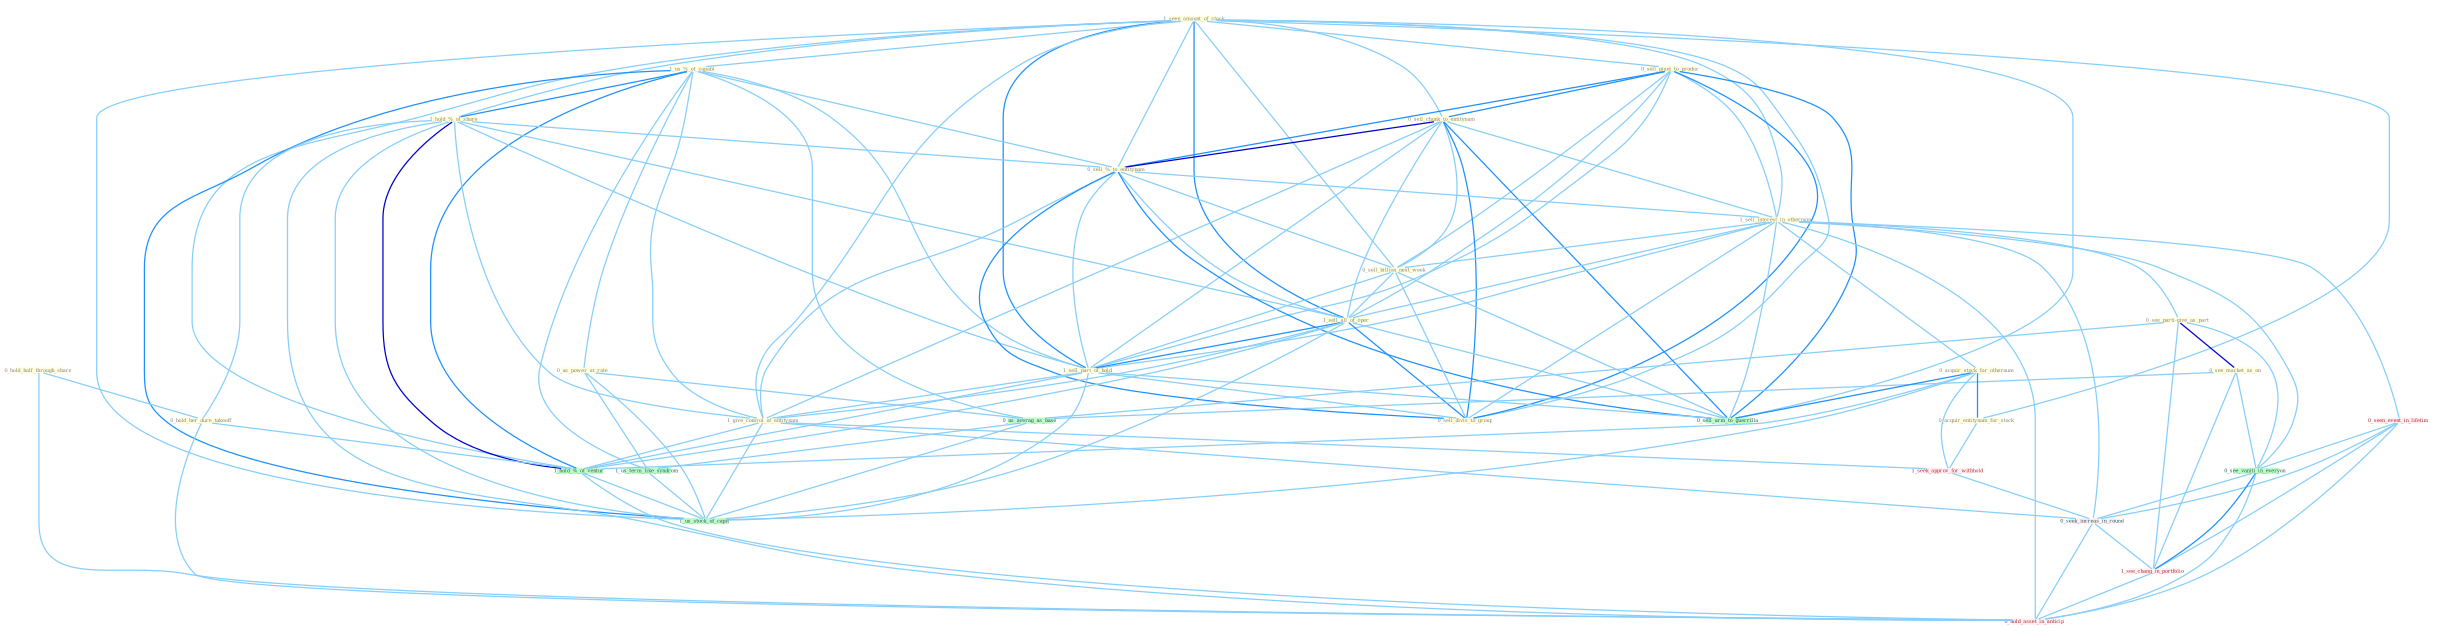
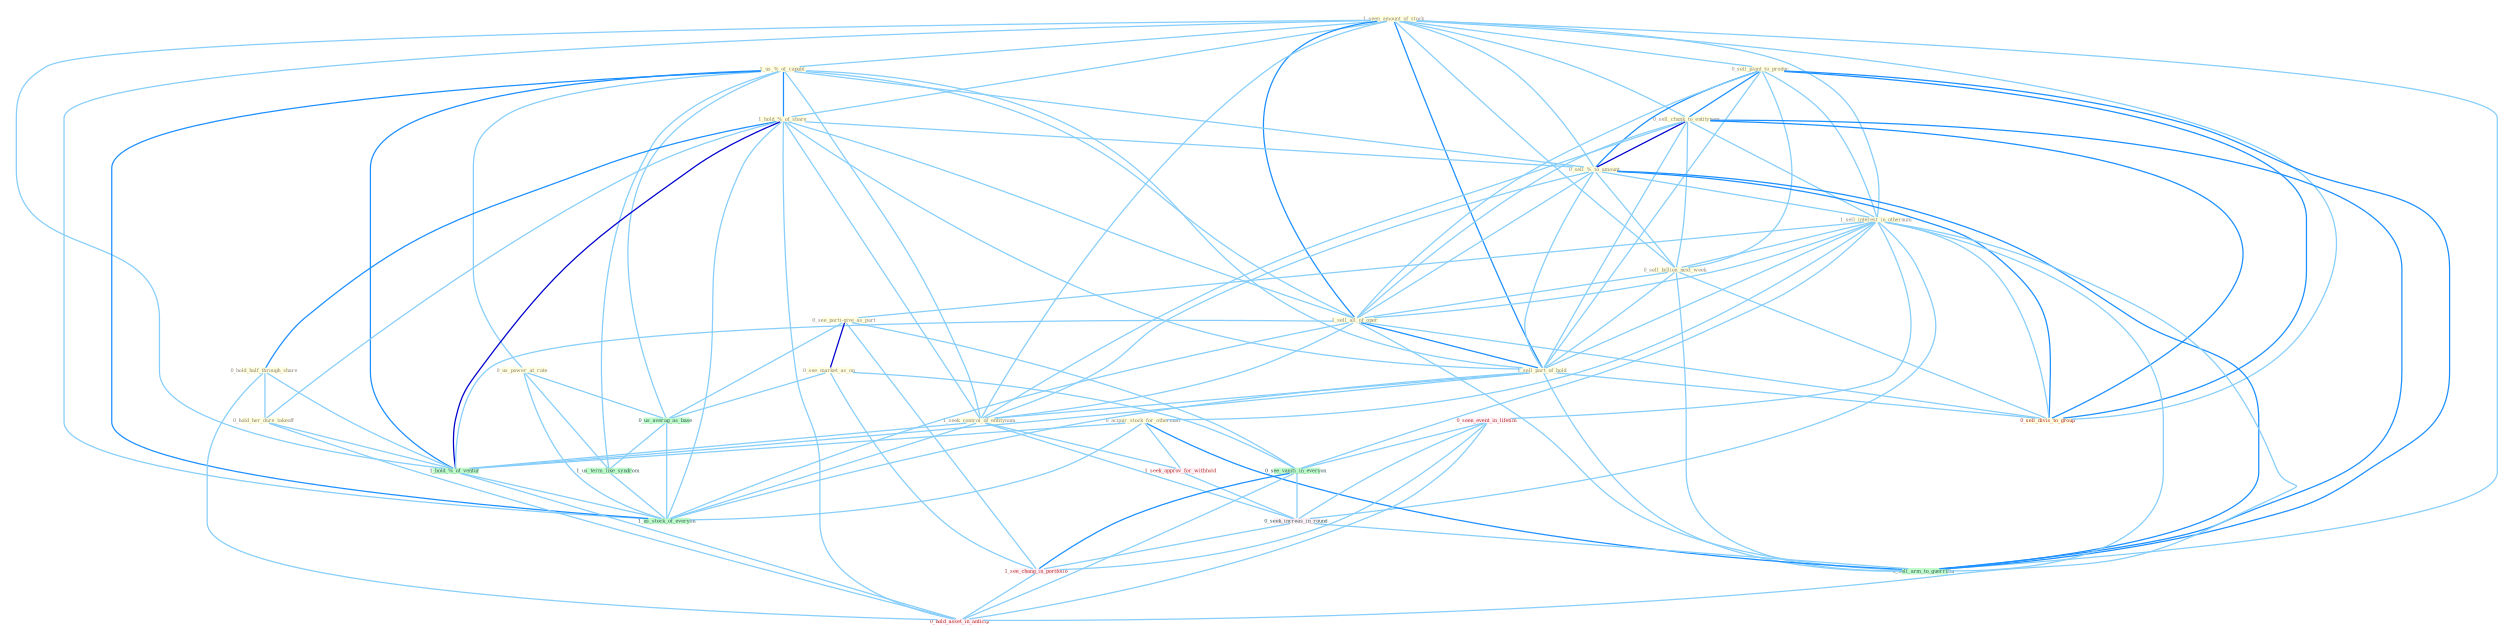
  graph {
    node [color="#ffffe0" fixedsize=true fontcolor="#8b7d6b" fontsize=4 shape=polygon style=filled]
    edge [color="#87cefa" w=1]
    n1 [height=.06 label="1_seen_amount_of_stock" width=.5]
    "1_us_%_of_capabl " [height=.06 width=.5]
    "0_sell_plant_to_produc " [height=.06 width=.5]
    "1_hold_%_of_share " [height=.06 width=.5]
    "0_sell_chunk_to_entitynam " [height=.06 width=.5]
-   "0_sell_%_to_entitynam " [height=.06 width=.5]
+   "0_sell_%_to_entitynam " [height=.06 width=.5 label="0_sell_%_to_amount"]
    "0_hold_half_through_share " [height=.06 width=.5]
    "1_sell_interest_in_othernum " [height=.06 width=.5]
    "0_sell_billion_next_week " [height=.06 width=.5]
    "1_sell_all_of_oper " [height=.06 width=.5]
    "0_see_parti-give_as_part " [height=.06 width=.5]
    "1_sell_part_of_hold " [height=.06 width=.5]
-   "1_seek_control_of_entitynam " [height=.06 width=.5 label="1_give_control_of_entitynam"]
+   "1_seek_control_of_entitynam " [height=.06 width=.5]
    "0_see_market_as_on " [height=.06 width=.5]
    "0_acquir_stock_for_othernum " [height=.06 width=.5]
-   "0_sell_divis_to_group " [height=.06 width=.5]
+   "0_sell_divis_to_group " [fontcolor="#b22222" height=.06 width=.5]
    "0_hold_her_dure_takeoff " [height=.06 width=.5]
    "0_us_power_at_rate " [height=.06 width=.5]
-   "0_acquir_entitynam_for_stock " [height=.06 width=.5]
    "0_seen_event_in_lifetim " [color="#fff0f5" fontcolor="#b22222" height=.06 width=.5]
    "1_seek_approv_for_withhold " [color="#fff0f5" fontcolor="#b22222" height=.06 width=.5]
    "0_seek_increas_in_round " [color="#fff0f5" fontcolor="#2f4f4f" height=.06 width=.5]
    "1_see_chang_in_portfolio " [color="#fff0f5" fontcolor="#b22222" height=.06 width=.5]
    "0_hold_asset_in_anticip " [color="#fff0f5" fontcolor="#b22222" height=.06 width=.5]
    "1_hold_%_of_ventur " [color="#BDFCC9" fontcolor="#2f4f4f" height=.06 width=.5]
    "0_sell_arm_to_guerrilla " [color="#BDFCC9" fontcolor="#2f4f4f" height=.06 width=.5]
-   "1_us_stock_of_capit " [color="#BDFCC9" fontcolor="#2f4f4f" height=.06 width=.5]
+   "1_us_stock_of_capit " [color="#BDFCC9" fontcolor="#2f4f4f" height=.06 width=.5 label="1_us_stock_of_everyon"]
    "0_us_averag_as_base " [color="#BDFCC9" fontcolor="#2f4f4f" height=.06 width=.5]
    "1_us_term_like_syndrom " [color="#BDFCC9" fontcolor="#2f4f4f" height=.06 width=.5]
    "0_see_vaniti_in_everyon " [color="#BDFCC9" fontcolor="#2f4f4f" height=.06 width=.5]
    subgraph sub_1 {
      n1
      "1_us_%_of_capabl "
      "0_sell_plant_to_produc "
      "1_hold_%_of_share "
      "0_sell_chunk_to_entitynam "
      "0_sell_%_to_entitynam "
      "0_hold_half_through_share "
      "1_sell_interest_in_othernum "
      "0_sell_billion_next_week "
      "1_sell_all_of_oper "
      "0_see_parti-give_as_part "
      "1_sell_part_of_hold "
      "1_seek_control_of_entitynam "
      "0_see_market_as_on "
      "0_acquir_stock_for_othernum "
      "0_sell_divis_to_group "
      "0_hold_her_dure_takeoff "
      "0_us_power_at_rate "
-     "0_acquir_entitynam_for_stock "
    }
    subgraph sub_2 {
      "0_seen_event_in_lifetim "
      "1_seek_approv_for_withhold "
      "0_seek_increas_in_round "
      "1_see_chang_in_portfolio "
      "0_hold_asset_in_anticip "
    }
    n1 -- "1_us_%_of_capabl "
    n1 -- "0_sell_plant_to_produc "
    n1 -- "1_hold_%_of_share "
    n1 -- "0_sell_chunk_to_entitynam "
    n1 -- "0_sell_%_to_entitynam "
    n1 -- "1_sell_interest_in_othernum "
    n1 -- "0_sell_billion_next_week "
    n1 -- "1_sell_all_of_oper " [color="#1e90ff" w=2]
    n1 -- "1_sell_part_of_hold " [color="#1e90ff" w=2]
    n1 -- "1_seek_control_of_entitynam "
    n1 -- "0_sell_divis_to_group "
-   n1 -- "0_acquir_entitynam_for_stock "
    n1 -- "1_hold_%_of_ventur "
    n1 -- "0_sell_arm_to_guerrilla "
    n1 -- "1_us_stock_of_capit "
    "1_us_%_of_capabl " -- "1_hold_%_of_share " [color="#1e90ff" w=2]
    "1_us_%_of_capabl " -- "0_sell_%_to_entitynam "
+   "1_us_%_of_capabl " -- "1_sell_all_of_oper "
    "1_us_%_of_capabl " -- "1_sell_part_of_hold "
    "1_us_%_of_capabl " -- "1_seek_control_of_entitynam "
    "1_us_%_of_capabl " -- "0_us_power_at_rate "
    "1_us_%_of_capabl " -- "1_hold_%_of_ventur " [color="#1e90ff" w=2]
    "1_us_%_of_capabl " -- "1_us_stock_of_capit " [color="#1e90ff" w=2]
    "1_us_%_of_capabl " -- "0_us_averag_as_base "
    "1_us_%_of_capabl " -- "1_us_term_like_syndrom "
    "0_sell_plant_to_produc " -- "0_sell_chunk_to_entitynam " [color="#1e90ff" w=2]
    "0_sell_plant_to_produc " -- "0_sell_%_to_entitynam " [color="#1e90ff" w=2]
    "0_sell_plant_to_produc " -- "1_sell_interest_in_othernum "
    "0_sell_plant_to_produc " -- "0_sell_billion_next_week "
    "0_sell_plant_to_produc " -- "1_sell_all_of_oper "
    "0_sell_plant_to_produc " -- "1_sell_part_of_hold "
    "0_sell_plant_to_produc " -- "0_sell_divis_to_group " [color="#1e90ff" w=2]
    "0_sell_plant_to_produc " -- "0_sell_arm_to_guerrilla " [color="#1e90ff" w=2]
    "1_hold_%_of_share " -- "0_sell_%_to_entitynam "
+   "1_hold_%_of_share " -- "0_hold_half_through_share " [color="#1e90ff" w=2]
    "1_hold_%_of_share " -- "1_sell_all_of_oper "
    "1_hold_%_of_share " -- "1_sell_part_of_hold "
    "1_hold_%_of_share " -- "1_seek_control_of_entitynam "
    "1_hold_%_of_share " -- "0_hold_her_dure_takeoff "
    "1_hold_%_of_share " -- "0_hold_asset_in_anticip "
    "1_hold_%_of_share " -- "1_hold_%_of_ventur " [color="#0000cd" w=3]
    "1_hold_%_of_share " -- "1_us_stock_of_capit "
    "0_sell_chunk_to_entitynam " -- "0_sell_%_to_entitynam " [color="#0000cd" w=3]
    "0_sell_chunk_to_entitynam " -- "1_sell_interest_in_othernum "
    "0_sell_chunk_to_entitynam " -- "0_sell_billion_next_week "
    "0_sell_chunk_to_entitynam " -- "1_sell_all_of_oper "
    "0_sell_chunk_to_entitynam " -- "1_sell_part_of_hold "
    "0_sell_chunk_to_entitynam " -- "1_seek_control_of_entitynam "
    "0_sell_chunk_to_entitynam " -- "0_sell_divis_to_group " [color="#1e90ff" w=2]
    "0_sell_chunk_to_entitynam " -- "0_sell_arm_to_guerrilla " [color="#1e90ff" w=2]
    "0_sell_%_to_entitynam " -- "1_sell_interest_in_othernum "
    "0_sell_%_to_entitynam " -- "0_sell_billion_next_week "
    "0_sell_%_to_entitynam " -- "1_sell_all_of_oper "
    "0_sell_%_to_entitynam " -- "1_sell_part_of_hold "
    "0_sell_%_to_entitynam " -- "1_seek_control_of_entitynam "
    "0_sell_%_to_entitynam " -- "0_sell_divis_to_group " [color="#1e90ff" w=2]
    "0_sell_%_to_entitynam " -- "0_sell_arm_to_guerrilla " [color="#1e90ff" w=2]
    "0_hold_half_through_share " -- "0_hold_her_dure_takeoff "
    "0_hold_half_through_share " -- "0_hold_asset_in_anticip "
+   "0_hold_half_through_share " -- "1_hold_%_of_ventur "
    "1_sell_interest_in_othernum " -- "0_sell_billion_next_week "
    "1_sell_interest_in_othernum " -- "1_sell_all_of_oper "
    "1_sell_interest_in_othernum " -- "0_see_parti-give_as_part "
    "1_sell_interest_in_othernum " -- "1_sell_part_of_hold "
    "1_sell_interest_in_othernum " -- "0_acquir_stock_for_othernum "
    "1_sell_interest_in_othernum " -- "0_sell_divis_to_group "
    "1_sell_interest_in_othernum " -- "0_seen_event_in_lifetim "
    "1_sell_interest_in_othernum " -- "0_seek_increas_in_round "
    "1_sell_interest_in_othernum " -- "0_hold_asset_in_anticip "
    "1_sell_interest_in_othernum " -- "0_sell_arm_to_guerrilla "
    "1_sell_interest_in_othernum " -- "0_see_vaniti_in_everyon "
    "0_sell_billion_next_week " -- "1_sell_all_of_oper "
    "0_sell_billion_next_week " -- "1_sell_part_of_hold "
    "0_sell_billion_next_week " -- "0_sell_divis_to_group "
    "0_sell_billion_next_week " -- "0_sell_arm_to_guerrilla "
    "1_sell_all_of_oper " -- "1_sell_part_of_hold " [color="#1e90ff" w=2]
    "1_sell_all_of_oper " -- "1_seek_control_of_entitynam "
-   "1_sell_all_of_oper " -- "0_sell_divis_to_group " [color="#1e90ff"]
+   "1_sell_all_of_oper " -- "0_sell_divis_to_group "
    "1_sell_all_of_oper " -- "1_hold_%_of_ventur "
    "1_sell_all_of_oper " -- "0_sell_arm_to_guerrilla "
    "1_sell_all_of_oper " -- "1_us_stock_of_capit "
    "0_see_parti-give_as_part " -- "0_see_market_as_on " [color="#0000cd" w=2]
    "0_see_parti-give_as_part " -- "1_see_chang_in_portfolio "
    "0_see_parti-give_as_part " -- "0_us_averag_as_base "
    "0_see_parti-give_as_part " -- "0_see_vaniti_in_everyon "
    "1_sell_part_of_hold " -- "1_seek_control_of_entitynam "
    "1_sell_part_of_hold " -- "0_sell_divis_to_group "
    "1_sell_part_of_hold " -- "1_hold_%_of_ventur "
    "1_sell_part_of_hold " -- "0_sell_arm_to_guerrilla "
    "1_sell_part_of_hold " -- "1_us_stock_of_capit "
    "1_seek_control_of_entitynam " -- "1_seek_approv_for_withhold "
    "1_seek_control_of_entitynam " -- "0_seek_increas_in_round "
    "1_seek_control_of_entitynam " -- "1_hold_%_of_ventur "
    "1_seek_control_of_entitynam " -- "1_us_stock_of_capit "
    "0_see_market_as_on " -- "1_see_chang_in_portfolio "
    "0_see_market_as_on " -- "0_us_averag_as_base "
    "0_see_market_as_on " -- "0_see_vaniti_in_everyon "
-   "0_acquir_stock_for_othernum " -- "0_acquir_entitynam_for_stock " [color="#1e90ff" w=2]
    "0_acquir_stock_for_othernum " -- "1_seek_approv_for_withhold "
    "0_acquir_stock_for_othernum " -- "1_hold_%_of_ventur "
    "0_acquir_stock_for_othernum " -- "0_sell_arm_to_guerrilla " [color="#1e90ff" w=2]
    "0_acquir_stock_for_othernum " -- "1_us_stock_of_capit "
    "0_hold_her_dure_takeoff " -- "0_hold_asset_in_anticip "
    "0_hold_her_dure_takeoff " -- "1_hold_%_of_ventur "
    "0_us_power_at_rate " -- "1_us_stock_of_capit "
    "0_us_power_at_rate " -- "0_us_averag_as_base "
    "0_us_power_at_rate " -- "1_us_term_like_syndrom "
-   "0_acquir_entitynam_for_stock " -- "1_seek_approv_for_withhold "
    "0_seen_event_in_lifetim " -- "0_seek_increas_in_round "
    "0_seen_event_in_lifetim " -- "1_see_chang_in_portfolio "
    "0_seen_event_in_lifetim " -- "0_hold_asset_in_anticip "
    "0_seen_event_in_lifetim " -- "0_see_vaniti_in_everyon "
    "1_seek_approv_for_withhold " -- "0_seek_increas_in_round "
    "0_seek_increas_in_round " -- "1_see_chang_in_portfolio "
-   "0_seek_increas_in_round " -- "0_hold_asset_in_anticip "
+   "0_seek_increas_in_round " -- "0_sell_arm_to_guerrilla "
    "1_see_chang_in_portfolio " -- "0_hold_asset_in_anticip "
    "1_hold_%_of_ventur " -- "0_hold_asset_in_anticip "
    "1_hold_%_of_ventur " -- "1_us_stock_of_capit "
    "0_us_averag_as_base " -- "1_us_stock_of_capit "
    "0_us_averag_as_base " -- "1_us_term_like_syndrom "
    "1_us_term_like_syndrom " -- "1_us_stock_of_capit "
    "0_see_vaniti_in_everyon " -- "0_seek_increas_in_round "
    "0_see_vaniti_in_everyon " -- "1_see_chang_in_portfolio " [color="#1e90ff" w=2]
    "0_see_vaniti_in_everyon " -- "0_hold_asset_in_anticip "
  }
